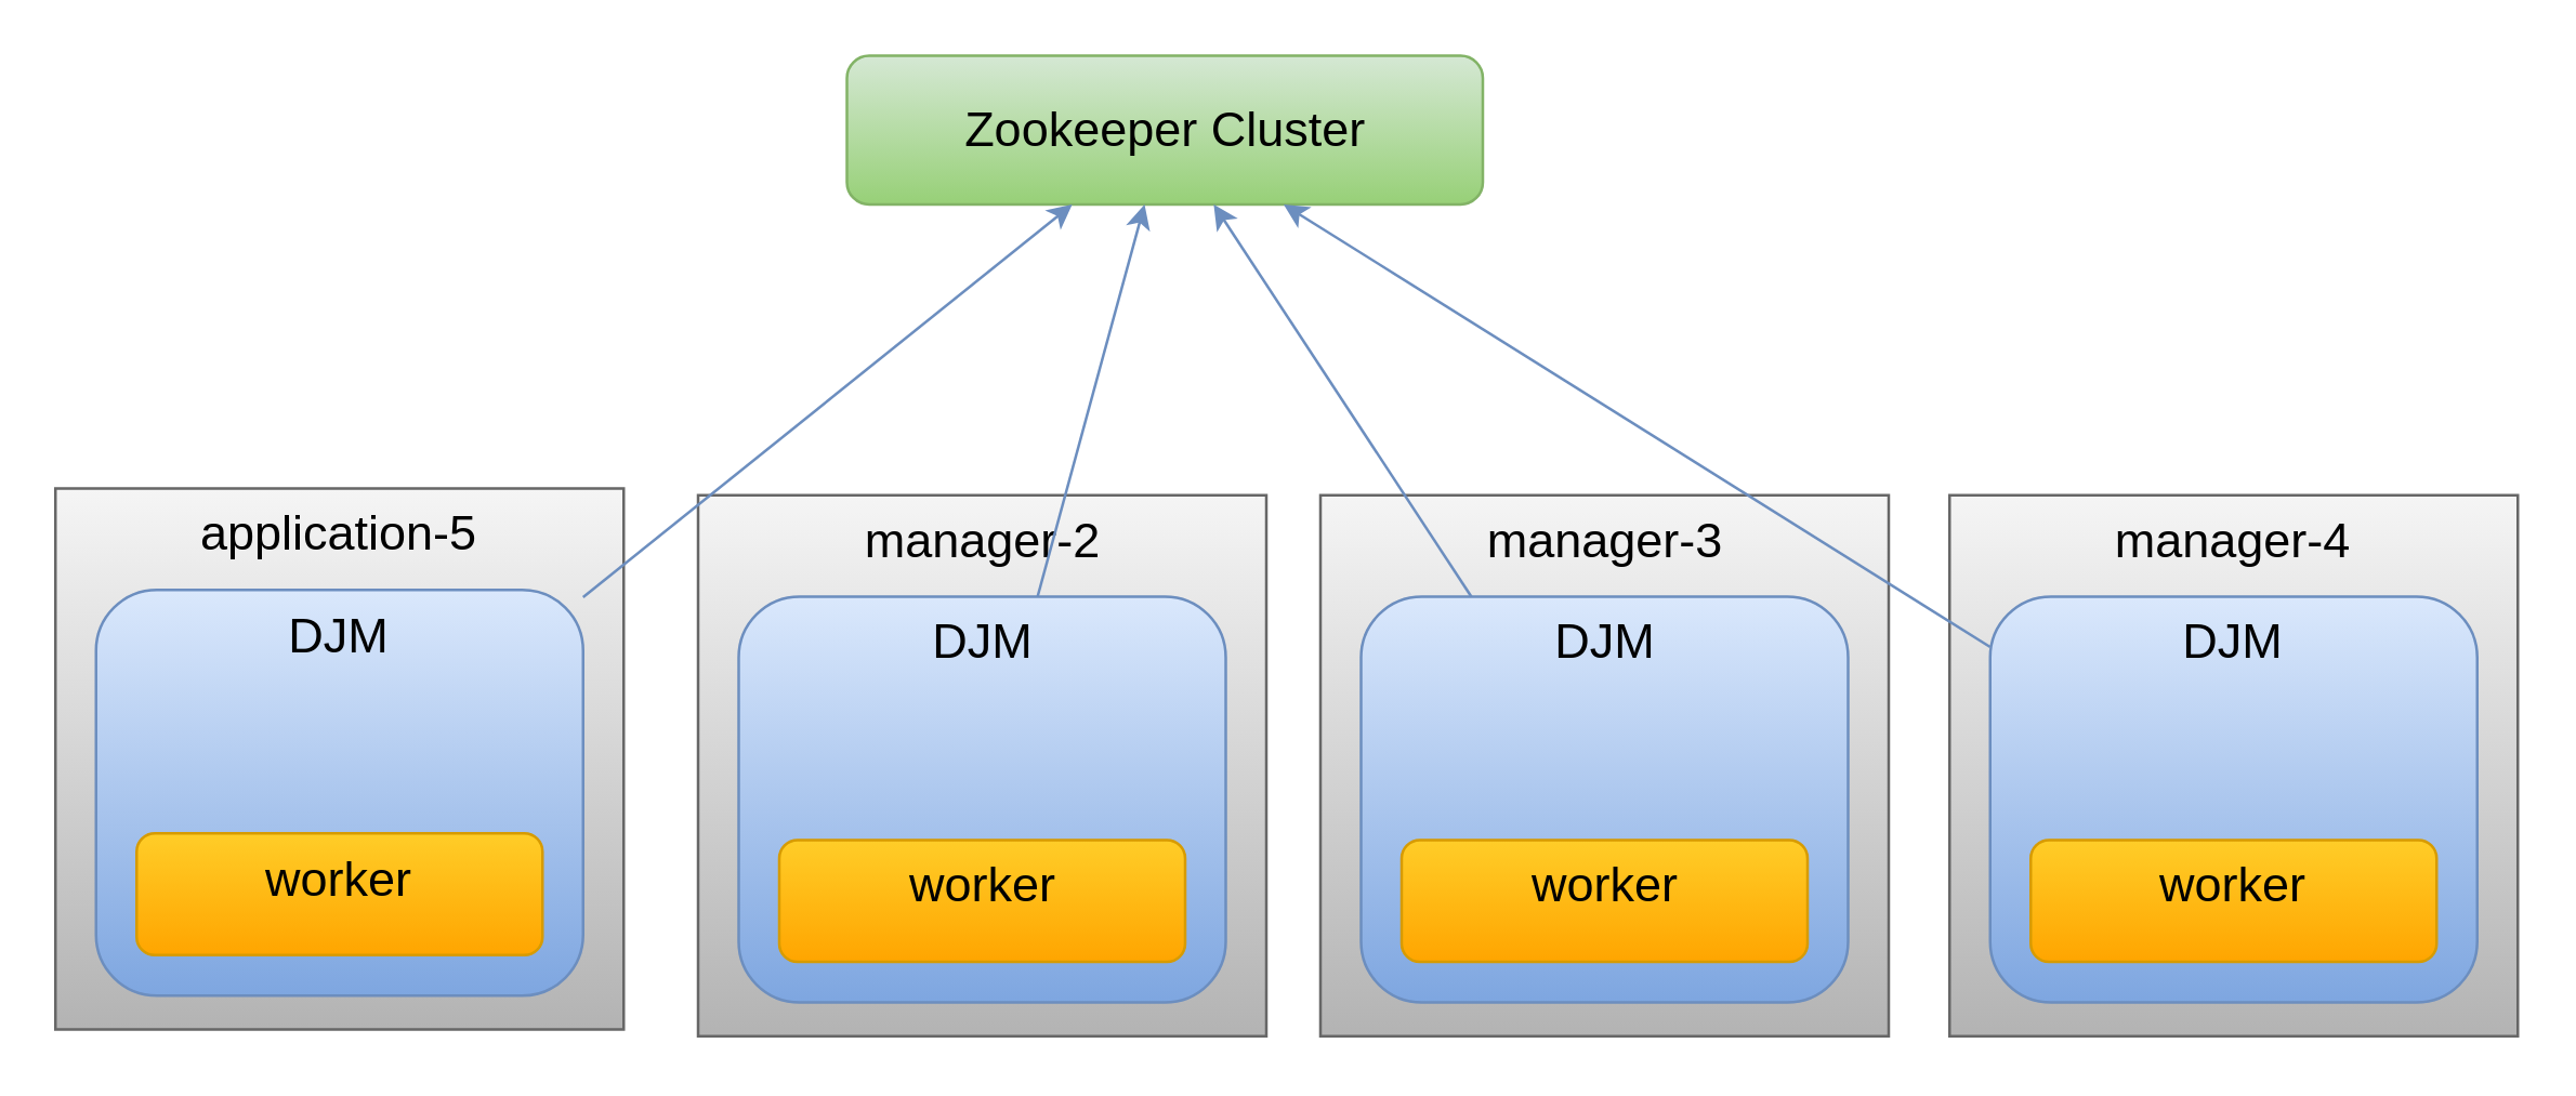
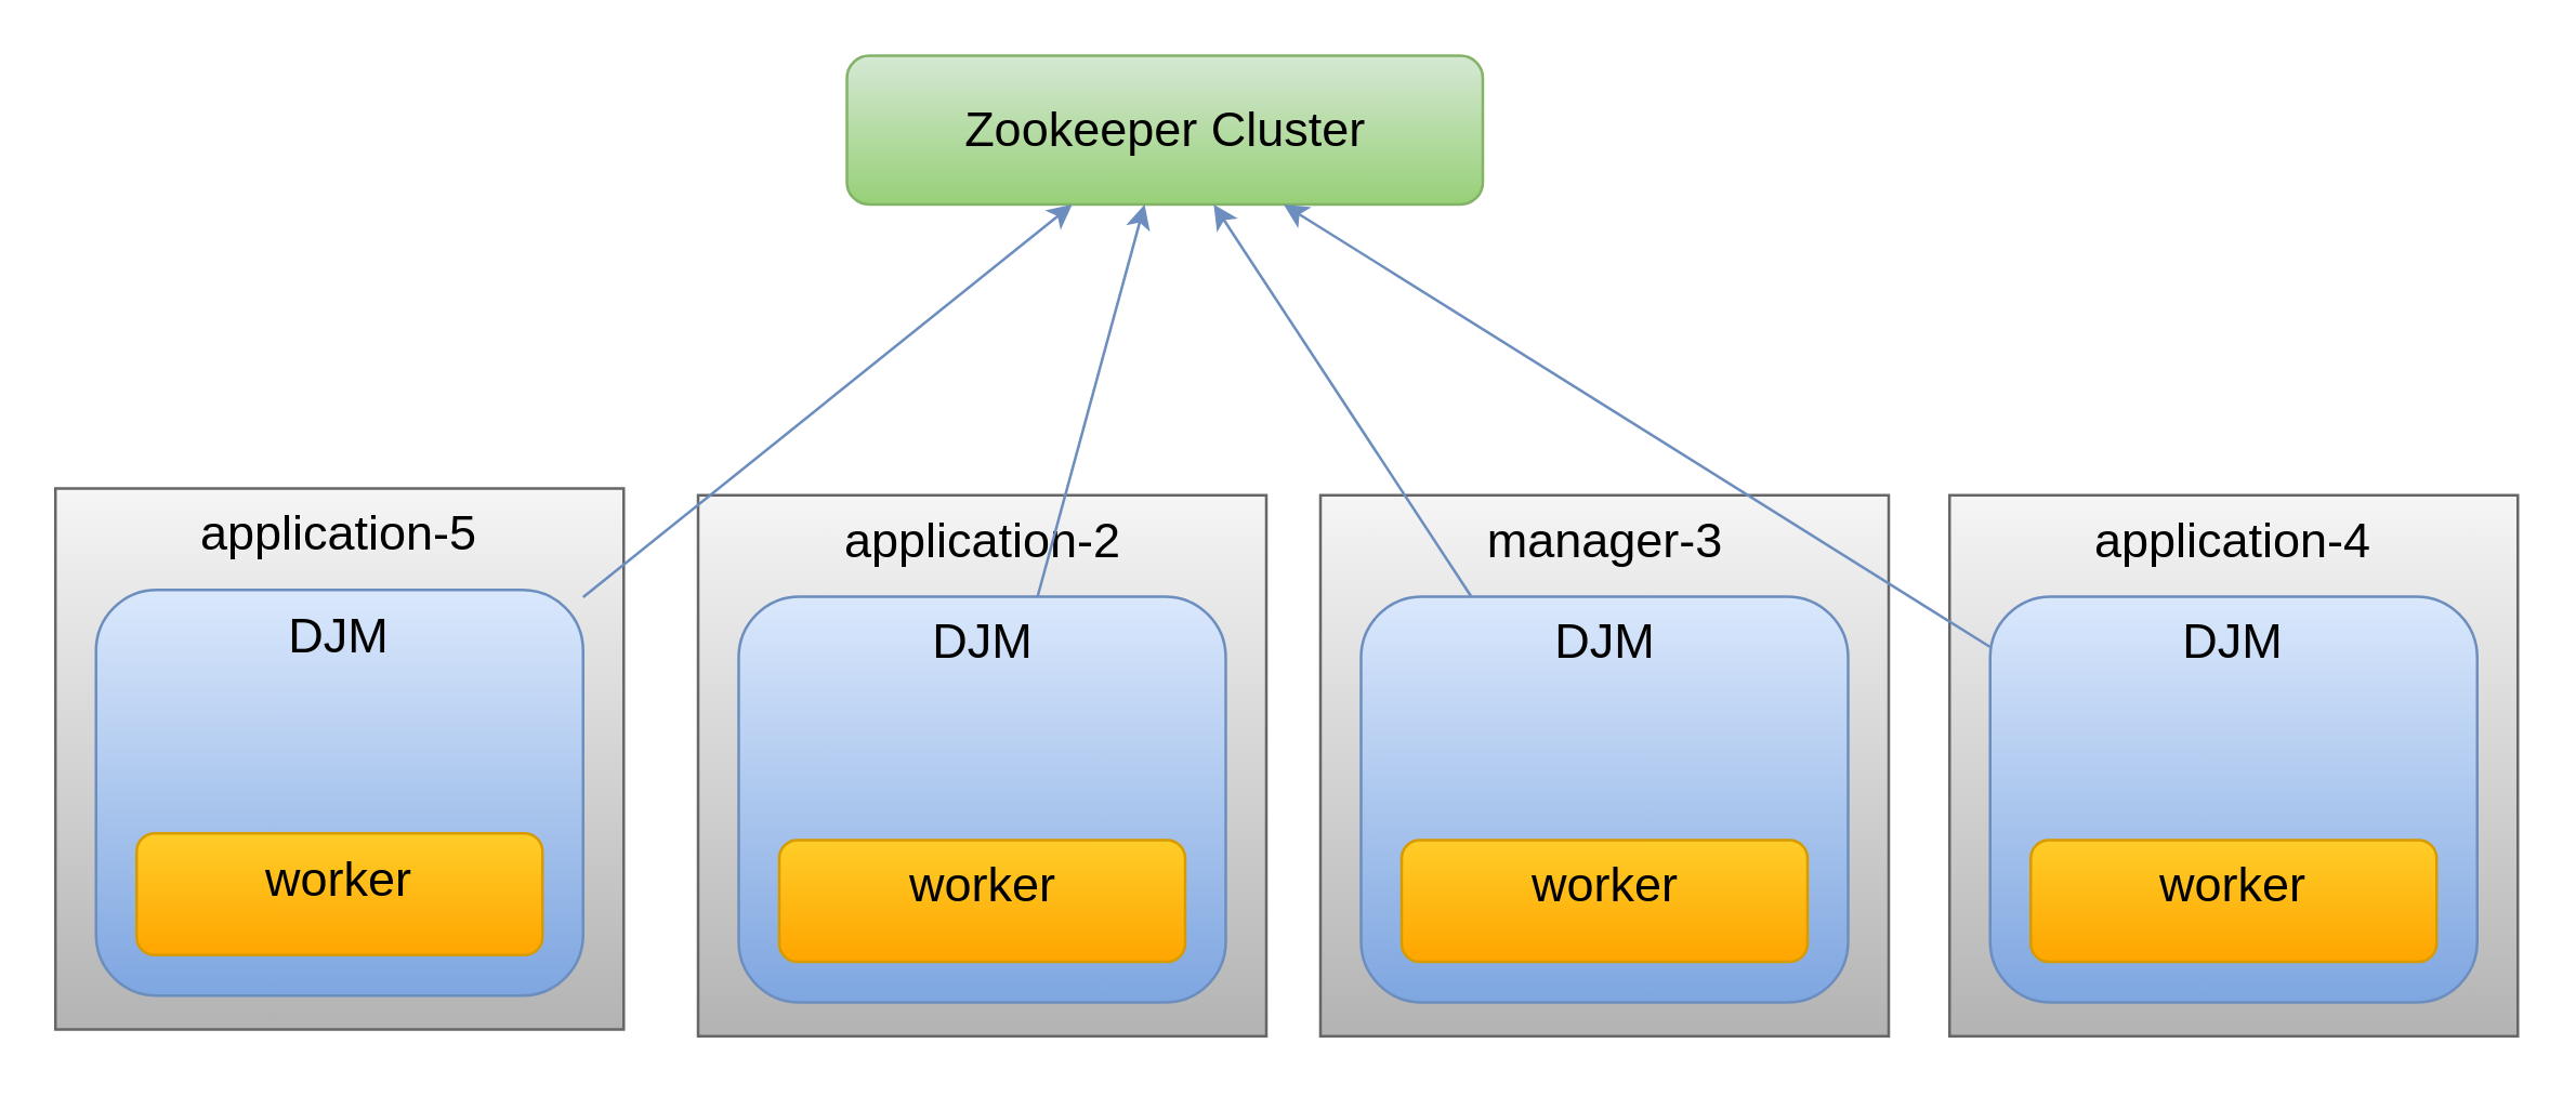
  <mxCell id="0" />
  <mxCell id="1" parent="0" />
  <mxCell id="2" value="manager-3" style="rounded=1;whiteSpace=wrap;html=1;gradientColor=#b3b3b3;fillColor=#f5f5f5;strokeColor=#666666;fontSize=18;verticalAlign=top;align=center;arcSize=0;" vertex="1" parent="1"><mxGeometry x="487.5" y="182.5" width="210" height="200" as="geometry" /></mxCell>
- <mxCell id="3" value="manager-2" style="rounded=1;whiteSpace=wrap;html=1;gradientColor=#b3b3b3;fillColor=#f5f5f5;strokeColor=#666666;fontSize=18;verticalAlign=top;align=center;arcSize=0;" vertex="1" parent="1"><mxGeometry x="257.5" y="182.5" width="210" height="200" as="geometry" /></mxCell>
+ <mxCell id="3" value="application-2" style="rounded=1;whiteSpace=wrap;html=1;gradientColor=#b3b3b3;fillColor=#f5f5f5;strokeColor=#666666;fontSize=18;verticalAlign=top;align=center;arcSize=0;" vertex="1" parent="1"><mxGeometry x="257.5" y="182.5" width="210" height="200" as="geometry" /></mxCell>
  <mxCell id="4" value="Zookeeper Cluster" style="rounded=1;whiteSpace=wrap;html=1;gradientColor=#97d077;fillColor=#d5e8d4;strokeColor=#82b366;fontSize=18;" vertex="1" parent="1"><mxGeometry x="312.5" y="20" width="235" height="55" as="geometry" /></mxCell>
  <mxCell id="5" value="DJM" style="rounded=1;whiteSpace=wrap;html=1;gradientColor=#7ea6e0;fillColor=#dae8fc;strokeColor=#6c8ebf;fontSize=18;verticalAlign=top;align=center;" vertex="1" parent="1"><mxGeometry x="272.5" y="220" width="180" height="150" as="geometry" /></mxCell>
  <mxCell id="6" value="worker" style="rounded=1;whiteSpace=wrap;html=1;gradientColor=#ffa500;fillColor=#ffcd28;strokeColor=#d79b00;fontSize=18;verticalAlign=top;align=center;" vertex="1" parent="1"><mxGeometry x="287.5" y="310" width="150" height="45" as="geometry" /></mxCell>
  <mxCell id="7" value="DJM" style="rounded=1;whiteSpace=wrap;html=1;gradientColor=#7ea6e0;fillColor=#dae8fc;strokeColor=#6c8ebf;fontSize=18;verticalAlign=top;align=center;" vertex="1" parent="1"><mxGeometry x="502.5" y="220" width="180" height="150" as="geometry" /></mxCell>
  <mxCell id="8" value="worker" style="rounded=1;whiteSpace=wrap;html=1;gradientColor=#ffa500;fillColor=#ffcd28;strokeColor=#d79b00;fontSize=18;verticalAlign=top;align=center;" vertex="1" parent="1"><mxGeometry x="517.5" y="310" width="150" height="45" as="geometry" /></mxCell>
- <mxCell id="9" value="manager-4" style="rounded=1;whiteSpace=wrap;html=1;gradientColor=#b3b3b3;fillColor=#f5f5f5;strokeColor=#666666;fontSize=18;verticalAlign=top;align=center;arcSize=0;" vertex="1" parent="1"><mxGeometry x="720" y="182.5" width="210" height="200" as="geometry" /></mxCell>
+ <mxCell id="9" value="application-4" style="rounded=1;whiteSpace=wrap;html=1;gradientColor=#b3b3b3;fillColor=#f5f5f5;strokeColor=#666666;fontSize=18;verticalAlign=top;align=center;arcSize=0;" vertex="1" parent="1"><mxGeometry x="720" y="182.5" width="210" height="200" as="geometry" /></mxCell>
  <mxCell id="10" value="DJM" style="rounded=1;whiteSpace=wrap;html=1;gradientColor=#7ea6e0;fillColor=#dae8fc;strokeColor=#6c8ebf;fontSize=18;verticalAlign=top;align=center;" vertex="1" parent="1"><mxGeometry x="735" y="220" width="180" height="150" as="geometry" /></mxCell>
  <mxCell id="11" value="worker" style="rounded=1;whiteSpace=wrap;html=1;gradientColor=#ffa500;fillColor=#ffcd28;strokeColor=#d79b00;fontSize=18;verticalAlign=top;align=center;" vertex="1" parent="1"><mxGeometry x="750" y="310" width="150" height="45" as="geometry" /></mxCell>
  <mxCell id="12" value="application-5" style="rounded=1;whiteSpace=wrap;html=1;gradientColor=#b3b3b3;fillColor=#f5f5f5;strokeColor=#666666;fontSize=18;verticalAlign=top;align=center;arcSize=0;" vertex="1" parent="1"><mxGeometry x="20" y="180" width="210" height="200" as="geometry" /></mxCell>
  <mxCell id="13" value="DJM" style="rounded=1;whiteSpace=wrap;html=1;gradientColor=#7ea6e0;fillColor=#dae8fc;strokeColor=#6c8ebf;fontSize=18;verticalAlign=top;align=center;" vertex="1" parent="1"><mxGeometry x="35" y="217.5" width="180" height="150" as="geometry" /></mxCell>
  <mxCell id="14" value="worker" style="rounded=1;whiteSpace=wrap;html=1;gradientColor=#ffa500;fillColor=#ffcd28;strokeColor=#d79b00;fontSize=18;verticalAlign=top;align=center;" vertex="1" parent="1"><mxGeometry x="50" y="307.5" width="150" height="45" as="geometry" /></mxCell>
  <mxCell id="15" value="" style="endArrow=classic;html=1;fontSize=18;gradientColor=#7ea6e0;fillColor=#dae8fc;strokeColor=#6c8ebf;" edge="1" parent="1" source="13" target="4"><mxGeometry width="50" height="50" relative="1" as="geometry"><mxPoint x="170" y="110" as="sourcePoint" /><mxPoint x="220" y="60" as="targetPoint" /></mxGeometry></mxCell>
  <mxCell id="16" value="" style="endArrow=classic;html=1;fontSize=18;gradientColor=#7ea6e0;fillColor=#dae8fc;strokeColor=#6c8ebf;" edge="1" parent="1" source="5" target="4"><mxGeometry width="50" height="50" relative="1" as="geometry"><mxPoint x="225" y="245.117" as="sourcePoint" /><mxPoint x="452.605" y="100" as="targetPoint" /></mxGeometry></mxCell>
  <mxCell id="17" value="" style="endArrow=classic;html=1;fontSize=18;gradientColor=#7ea6e0;fillColor=#dae8fc;strokeColor=#6c8ebf;" edge="1" parent="1" source="7" target="4"><mxGeometry width="50" height="50" relative="1" as="geometry"><mxPoint x="414.688" y="230" as="sourcePoint" /><mxPoint x="487.812" y="100" as="targetPoint" /></mxGeometry></mxCell>
  <mxCell id="18" value="" style="endArrow=classic;html=1;fontSize=18;gradientColor=#7ea6e0;fillColor=#dae8fc;strokeColor=#6c8ebf;" edge="1" parent="1" source="10" target="4"><mxGeometry width="50" height="50" relative="1" as="geometry"><mxPoint x="572.812" y="230" as="sourcePoint" /><mxPoint x="521.354" y="100" as="targetPoint" /></mxGeometry></mxCell>
  <mxCell id="19" value="" style="shape=image;html=1;verticalAlign=top;verticalLabelPosition=bottom;labelBackgroundColor=#ffffff;imageAspect=0;aspect=fixed;image=https://cdn3.iconfinder.com/data/icons/funky/136/Fire-128.png;fontSize=18;align=center;" vertex="1" parent="1"><mxGeometry x="487.5" y="98.5" width="76" height="76" as="geometry" /></mxCell>
